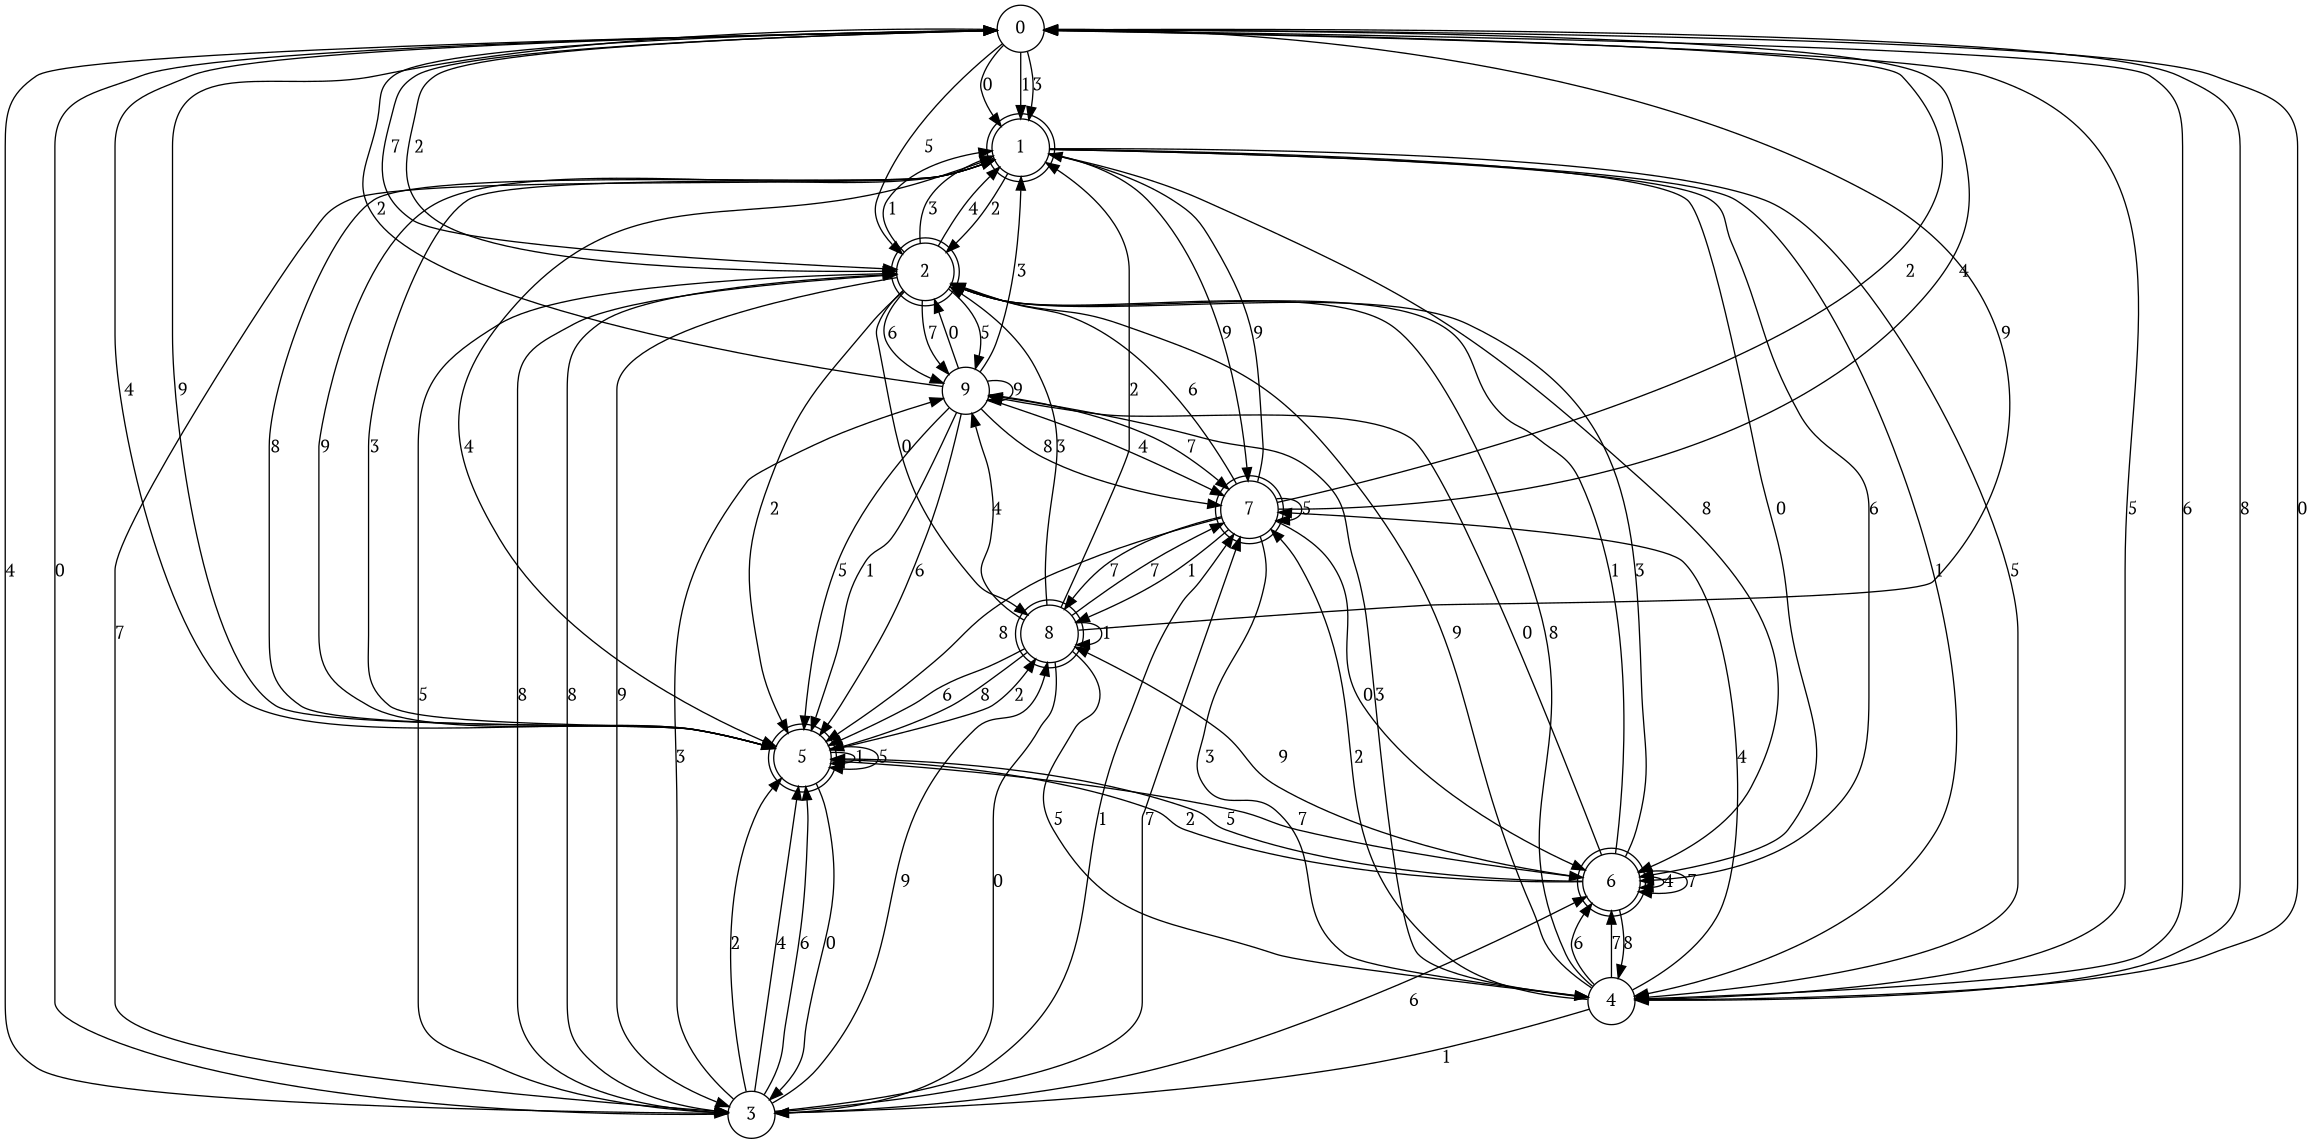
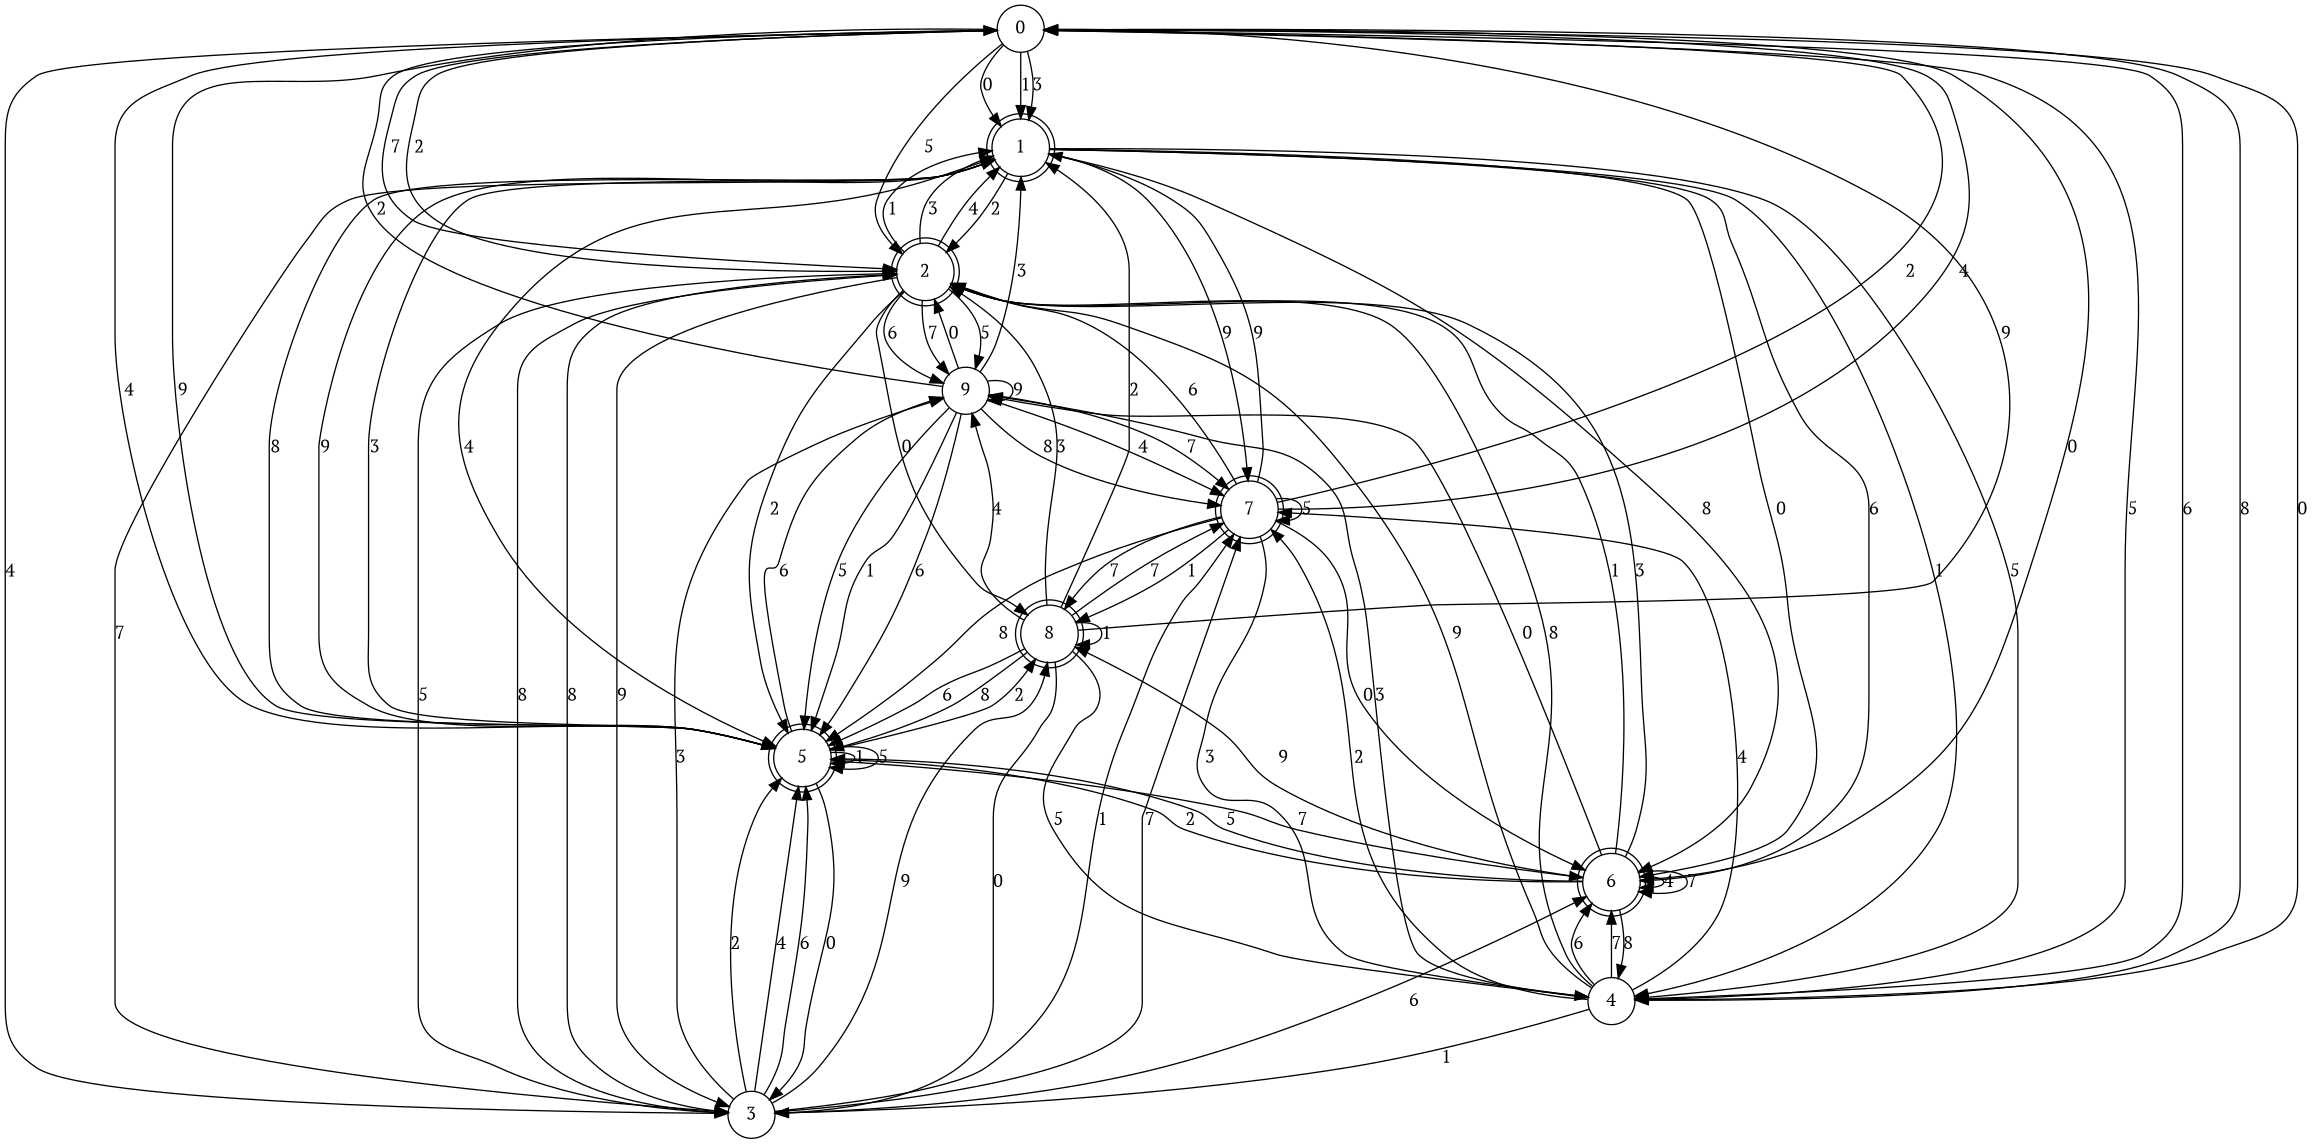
  digraph {
    fontname="PT Serif"
    node [fontname="PT Serif" shape=doublecircle]
    edge [fontname="PT Serif"]
    n1 [label=0 shape=circle]
    n2 [label=1]
    n3 [label=2]
    n4 [label=3 shape=circle]
    n5 [label=4 shape=circle]
    n6 [label=5]
    n7 [label=6]
    n8 [label=7]
    n9 [label=8]
    n10 [label=9 shape=circle]
    n1 -> n2 [label=0]
    n1 -> n2 [label=1]
    n1 -> n2 [label=3]
    n1 -> n3 [label=2]
    n1 -> n3 [label=5]
    n1 -> n3 [label=7]
    n1 -> n4 [label=4]
    n1 -> n5 [label=6]
    n1 -> n5 [label=8]
    n1 -> n6 [label=9]
    n2 -> n3 [label=2]
    n2 -> n4 [label=7]
    n2 -> n5 [label=1]
    n2 -> n5 [label=5]
    n2 -> n6 [label=3]
    n2 -> n6 [label=4]
    n2 -> n7 [label=0]
    n2 -> n7 [label=6]
    n2 -> n7 [label=8]
    n2 -> n8 [label=9]
    n3 -> n2 [label=1]
    n3 -> n2 [label=3]
    n3 -> n2 [label=4]
    n3 -> n4 [label=8]
    n3 -> n4 [label=9]
    n3 -> n6 [label=2]
    n3 -> n9 [label=0]
    n3 -> n10 [label=5]
    n3 -> n10 [label=6]
    n3 -> n10 [label=7]
-   n4 -> n1 [label=0]
+   n7 -> n1 [label=0]
    n4 -> n3 [label=5]
    n4 -> n3 [label=8]
    n4 -> n6 [label=2]
    n4 -> n6 [label=4]
    n4 -> n6 [label=6]
    n4 -> n7 [label=6]
    n4 -> n8 [label=1]
    n4 -> n8 [label=7]
    n4 -> n9 [label=9]
    n4 -> n10 [label=3]
    n5 -> n1 [label=0]
    n5 -> n1 [label=5]
    n5 -> n3 [label=8]
    n5 -> n3 [label=9]
    n5 -> n4 [label=1]
    n5 -> n7 [label=6]
    n5 -> n7 [label=7]
    n5 -> n8 [label=2]
    n5 -> n8 [label=4]
    n5 -> n10 [label=3]
    n6 -> n1 [label=4]
    n6 -> n2 [label=8]
    n6 -> n2 [label=9]
    n6 -> n4 [label=0]
    n6 -> n6 [label=1]
    n6 -> n6 [label=5]
    n6 -> n7 [label=7]
    n6 -> n9 [label=2]
+   n6 -> n10 [label=6]
    n7 -> n3 [label=1]
    n7 -> n3 [label=3]
    n7 -> n5 [label=8]
    n7 -> n6 [label=2]
    n7 -> n6 [label=5]
    n7 -> n7 [label=4]
    n7 -> n7 [label=7]
    n7 -> n9 [label=9]
    n7 -> n10 [label=0]
    n8 -> n1 [label=2]
    n8 -> n1 [label=4]
    n8 -> n2 [label=9]
    n8 -> n3 [label=6]
    n8 -> n5 [label=3]
    n8 -> n6 [label=8]
    n8 -> n7 [label=0]
    n8 -> n8 [label=5]
    n8 -> n9 [label=1]
    n8 -> n9 [label=7]
    n9 -> n1 [label=9]
    n9 -> n2 [label=2]
    n9 -> n3 [label=3]
    n9 -> n4 [label=0]
    n9 -> n5 [label=5]
    n9 -> n6 [label=6]
    n9 -> n6 [label=8]
    n9 -> n8 [label=7]
    n9 -> n9 [label=1]
    n9 -> n10 [label=4]
    n10 -> n1 [label=2]
    n10 -> n2 [label=3]
    n10 -> n3 [label=0]
    n10 -> n6 [label=1]
    n10 -> n6 [label=5]
    n10 -> n6 [label=6]
    n10 -> n8 [label=4]
    n10 -> n8 [label=7]
    n10 -> n8 [label=8]
    n10 -> n10 [label=9]
  }
